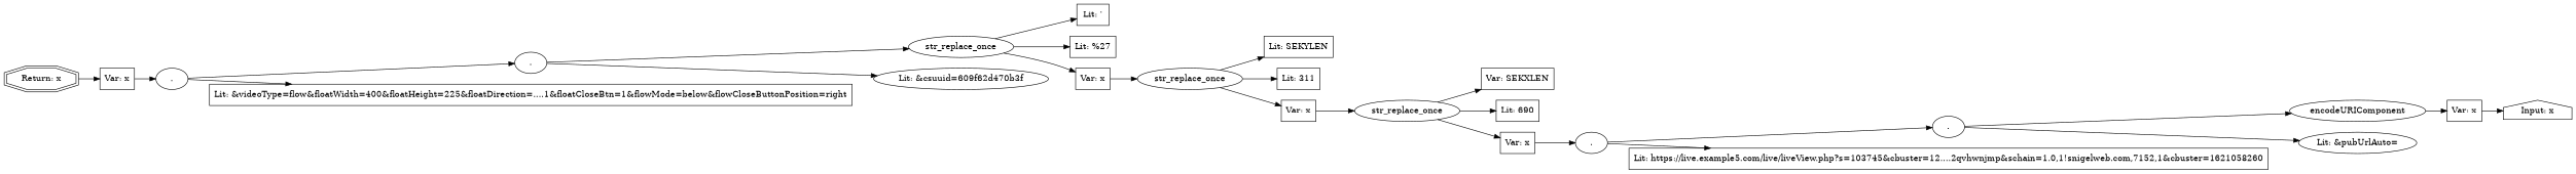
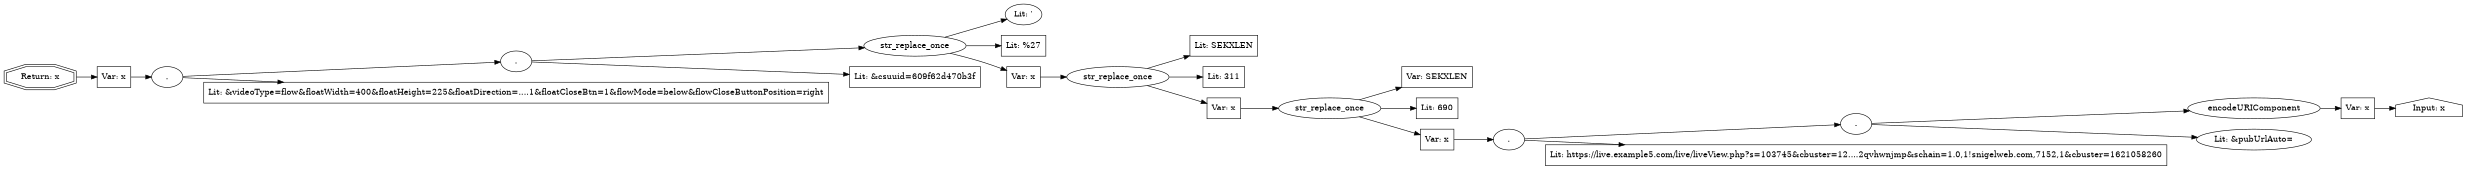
  digraph {
    rankdir=LR
    node [shape=box]
    n1 [label="Input: x" shape=house]
    n2 [label=encodeURIComponent shape=ellipse]
    n3 [label="Var: x"]
    n4 [label="." shape=ellipse]
    n5 [label="Lit: &pubUrlAuto=" shape=ellipse]
    n6 [label="." shape=ellipse]
    n7 [label="Lit: https://live.example5.com/live/liveView.php?s=103745&cbuster=12....2qvhwnjmp&schain=1.0,1!snigelweb.com,7152,1&cbuster=1621058260"]
    n8 [label=str_replace_once shape=ellipse]
    n9 [label="Var: SEKXLEN"]
    n10 [label="Lit: 690"]
    n11 [label="Var: x"]
    n12 [label=str_replace_once shape=ellipse]
-   n13 [label="Lit: SEKYLEN"]
+   n13 [label="Lit: SEKXLEN"]
    n14 [label="Lit: 311"]
    n15 [label="Var: x"]
    n16 [label=str_replace_once shape=ellipse]
-   n17 [label="Lit: '"]
+   n17 [label="Lit: '" shape=ellipse]
    n18 [label="Lit: %27"]
    n19 [label="Var: x"]
    n20 [label="." shape=ellipse]
-   n21 [label="Lit: &csuuid=609f62d470b3f" shape=ellipse]
+   n21 [label="Lit: &csuuid=609f62d470b3f"]
    n22 [label="." shape=ellipse]
    n23 [label="Lit: &videoType=flow&floatWidth=400&floatHeight=225&floatDirection=....1&floatCloseBtn=1&flowMode=below&flowCloseButtonPosition=right"]
    n24 [label="Var: x"]
    n25 [label="Return: x" shape=doubleoctagon]
    n2 -> n3
    n3 -> n1
    n4 -> n2
    n4 -> n5
    n6 -> n4
    n6 -> n7
    n8 -> n9
    n8 -> n10
    n8 -> n11
    n11 -> n6
    n12 -> n13
    n12 -> n14
    n12 -> n15
    n15 -> n8
    n16 -> n17
    n16 -> n18
    n16 -> n19
    n19 -> n12
    n20 -> n16
    n20 -> n21
    n22 -> n20
    n22 -> n23
    n24 -> n22
    n25 -> n24
  }
